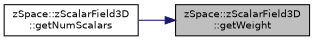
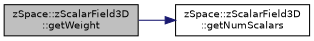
  digraph {
    rankdir=LR
    node [color=black fontname=Helvetica fontsize=10 shape=record style=filled]
    n1 [fillcolor=grey75 fontcolor=black height=0.2 label="zSpace::zScalarField3D\l::getWeight" width=0.4]
    n2 [fillcolor=white height=0.2 label="zSpace::zScalarField3D\l::getNumScalars" width=0.4]
-   n2 -> n1 [color=midnightblue fontname=Helvetica fontsize=10 labelfontname=Helvetica labelfontsize=10 style=solid]
+   n1 -> n2 [color=midnightblue fontname=Helvetica fontsize=10 labelfontname=Helvetica labelfontsize=10 style=solid]
  }
